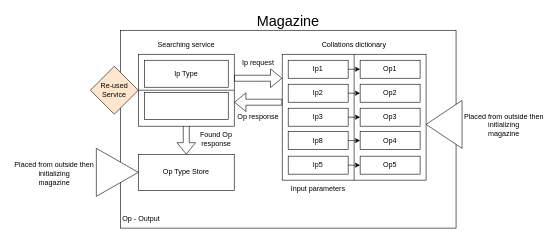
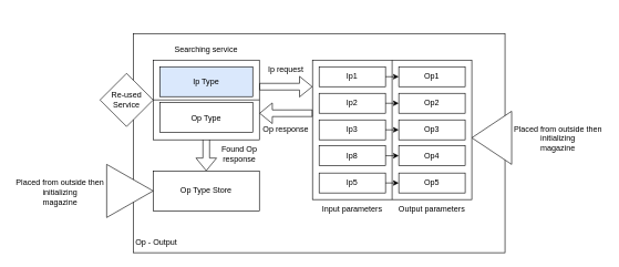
  <mxCell id="0" />
  <mxCell id="1" parent="0" />
  <mxCell id="2" value="" style="rounded=0;whiteSpace=wrap;html=1;" vertex="1" parent="1"><mxGeometry x="200" y="50" width="560" height="330" as="geometry" /></mxCell>
  <mxCell id="3" value="" style="group" vertex="1" connectable="0" parent="1"><mxGeometry x="470" y="60" width="240" height="270" as="geometry" /></mxCell>
  <mxCell id="4" value="" style="rounded=0;whiteSpace=wrap;html=1;" vertex="1" parent="3"><mxGeometry y="30" width="240" height="210" as="geometry" /></mxCell>
  <mxCell id="5" value="" style="rounded=0;whiteSpace=wrap;html=1;" vertex="1" parent="3"><mxGeometry x="10" y="40" width="100" height="30" as="geometry" /></mxCell>
  <mxCell id="6" value="" style="rounded=0;whiteSpace=wrap;html=1;" vertex="1" parent="3"><mxGeometry x="130" y="40" width="100" height="30" as="geometry" /></mxCell>
  <mxCell id="7" value="" style="endArrow=classic;html=1;rounded=0;exitX=1;exitY=0.5;exitDx=0;exitDy=0;" edge="1" parent="3" source="5" target="6"><mxGeometry width="50" height="50" relative="1" as="geometry"><mxPoint x="230" y="155" as="sourcePoint" /><mxPoint x="350" y="105" as="targetPoint" /></mxGeometry></mxCell>
  <mxCell id="8" value="" style="endArrow=none;html=1;rounded=0;exitX=0.5;exitY=0;exitDx=0;exitDy=0;entryX=0.5;entryY=1;entryDx=0;entryDy=0;" edge="1" parent="3" source="4" target="4"><mxGeometry width="50" height="50" relative="1" as="geometry"><mxPoint x="210" y="140" as="sourcePoint" /><mxPoint x="260" y="90" as="targetPoint" /></mxGeometry></mxCell>
  <mxCell id="9" value="" style="rounded=0;whiteSpace=wrap;html=1;" vertex="1" parent="3"><mxGeometry x="10" y="80" width="100" height="30" as="geometry" /></mxCell>
  <mxCell id="10" value="" style="rounded=0;whiteSpace=wrap;html=1;" vertex="1" parent="3"><mxGeometry x="130" y="80" width="100" height="30" as="geometry" /></mxCell>
  <mxCell id="11" value="" style="endArrow=classic;html=1;rounded=0;exitX=1;exitY=0.5;exitDx=0;exitDy=0;" edge="1" parent="3" source="9" target="10"><mxGeometry width="50" height="50" relative="1" as="geometry"><mxPoint x="230" y="195" as="sourcePoint" /><mxPoint x="350" y="145" as="targetPoint" /></mxGeometry></mxCell>
  <mxCell id="12" value="" style="rounded=0;whiteSpace=wrap;html=1;" vertex="1" parent="3"><mxGeometry x="10" y="120" width="100" height="30" as="geometry" /></mxCell>
  <mxCell id="13" value="" style="rounded=0;whiteSpace=wrap;html=1;" vertex="1" parent="3"><mxGeometry x="130" y="120" width="100" height="30" as="geometry" /></mxCell>
  <mxCell id="14" value="" style="endArrow=classic;html=1;rounded=0;exitX=1;exitY=0.5;exitDx=0;exitDy=0;" edge="1" parent="3" source="12" target="13"><mxGeometry width="50" height="50" relative="1" as="geometry"><mxPoint x="230" y="235" as="sourcePoint" /><mxPoint x="350" y="185" as="targetPoint" /></mxGeometry></mxCell>
  <mxCell id="15" value="" style="rounded=0;whiteSpace=wrap;html=1;" vertex="1" parent="3"><mxGeometry x="10" y="159" width="100" height="30" as="geometry" /></mxCell>
  <mxCell id="16" value="" style="rounded=0;whiteSpace=wrap;html=1;" vertex="1" parent="3"><mxGeometry x="130" y="159" width="100" height="30" as="geometry" /></mxCell>
  <mxCell id="17" value="" style="endArrow=classic;html=1;rounded=0;exitX=1;exitY=0.5;exitDx=0;exitDy=0;" edge="1" parent="3" source="15" target="16"><mxGeometry width="50" height="50" relative="1" as="geometry"><mxPoint x="230" y="274" as="sourcePoint" /><mxPoint x="350" y="224" as="targetPoint" /></mxGeometry></mxCell>
  <mxCell id="18" value="" style="rounded=0;whiteSpace=wrap;html=1;" vertex="1" parent="3"><mxGeometry x="10" y="200" width="100" height="30" as="geometry" /></mxCell>
  <mxCell id="19" value="" style="rounded=0;whiteSpace=wrap;html=1;" vertex="1" parent="3"><mxGeometry x="130" y="200" width="100" height="30" as="geometry" /></mxCell>
  <mxCell id="20" value="" style="endArrow=classic;html=1;rounded=0;exitX=1;exitY=0.5;exitDx=0;exitDy=0;" edge="1" parent="3" source="18" target="19"><mxGeometry width="50" height="50" relative="1" as="geometry"><mxPoint x="230" y="315" as="sourcePoint" /><mxPoint x="350" y="265" as="targetPoint" /></mxGeometry></mxCell>
- <mxCell id="21" value="Collations dictionary" style="text;html=1;strokeColor=none;fillColor=none;align=center;verticalAlign=middle;whiteSpace=wrap;rounded=0;" vertex="1" parent="3"><mxGeometry width="240" height="30" as="geometry" /></mxCell>
  <mxCell id="22" value="Input parameters" style="text;html=1;strokeColor=none;fillColor=none;align=center;verticalAlign=middle;whiteSpace=wrap;rounded=0;" vertex="1" parent="3"><mxGeometry y="240" width="120" height="30" as="geometry" /></mxCell>
+ <mxCell id="23" value="Output parameters" style="text;html=1;strokeColor=none;fillColor=none;align=center;verticalAlign=middle;whiteSpace=wrap;rounded=0;" vertex="1" parent="3"><mxGeometry x="120" y="240" width="120" height="30" as="geometry" /></mxCell>
  <mxCell id="24" value="Ip1" style="text;html=1;strokeColor=none;fillColor=none;align=center;verticalAlign=middle;whiteSpace=wrap;rounded=0;" vertex="1" parent="3"><mxGeometry x="10" y="40" width="100" height="30" as="geometry" /></mxCell>
  <mxCell id="25" value="Ip2" style="text;html=1;strokeColor=none;fillColor=none;align=center;verticalAlign=middle;whiteSpace=wrap;rounded=0;" vertex="1" parent="3"><mxGeometry x="10" y="80" width="100" height="30" as="geometry" /></mxCell>
  <mxCell id="26" value="Ip3" style="text;html=1;strokeColor=none;fillColor=none;align=center;verticalAlign=middle;whiteSpace=wrap;rounded=0;" vertex="1" parent="3"><mxGeometry x="10" y="120" width="100" height="30" as="geometry" /></mxCell>
  <mxCell id="27" value="Ip8" style="text;html=1;strokeColor=none;fillColor=none;align=center;verticalAlign=middle;whiteSpace=wrap;rounded=0;" vertex="1" parent="3"><mxGeometry x="10" y="159" width="100" height="30" as="geometry" /></mxCell>
  <mxCell id="28" value="Ip5" style="text;html=1;strokeColor=none;fillColor=none;align=center;verticalAlign=middle;whiteSpace=wrap;rounded=0;" vertex="1" parent="3"><mxGeometry x="10" y="200" width="100" height="30" as="geometry" /></mxCell>
  <mxCell id="29" value="Op1" style="text;html=1;strokeColor=none;fillColor=none;align=center;verticalAlign=middle;whiteSpace=wrap;rounded=0;" vertex="1" parent="3"><mxGeometry x="130" y="40" width="100" height="30" as="geometry" /></mxCell>
  <mxCell id="30" value="Op2" style="text;html=1;strokeColor=none;fillColor=none;align=center;verticalAlign=middle;whiteSpace=wrap;rounded=0;" vertex="1" parent="3"><mxGeometry x="130" y="80" width="100" height="30" as="geometry" /></mxCell>
  <mxCell id="31" value="Op3" style="text;html=1;strokeColor=none;fillColor=none;align=center;verticalAlign=middle;whiteSpace=wrap;rounded=0;" vertex="1" parent="3"><mxGeometry x="130" y="120" width="100" height="30" as="geometry" /></mxCell>
  <mxCell id="32" value="Op4" style="text;html=1;strokeColor=none;fillColor=none;align=center;verticalAlign=middle;whiteSpace=wrap;rounded=0;" vertex="1" parent="3"><mxGeometry x="130" y="159" width="100" height="30" as="geometry" /></mxCell>
  <mxCell id="33" value="Op5" style="text;html=1;strokeColor=none;fillColor=none;align=center;verticalAlign=middle;whiteSpace=wrap;rounded=0;" vertex="1" parent="3"><mxGeometry x="130" y="200" width="100" height="30" as="geometry" /></mxCell>
  <mxCell id="34" value="" style="group" vertex="1" connectable="0" parent="1"><mxGeometry x="230" y="257" width="160" height="60" as="geometry" /></mxCell>
  <mxCell id="35" value="" style="rounded=0;whiteSpace=wrap;html=1;" vertex="1" parent="34"><mxGeometry width="160" height="60" as="geometry" /></mxCell>
  <mxCell id="36" value="Op Type Store" style="text;html=1;strokeColor=none;fillColor=none;align=center;verticalAlign=middle;whiteSpace=wrap;rounded=0;" vertex="1" parent="34"><mxGeometry width="160" height="60" as="geometry" /></mxCell>
  <mxCell id="37" value="" style="shape=flexArrow;endArrow=classic;html=1;rounded=0;exitX=0.5;exitY=1;exitDx=0;exitDy=0;entryX=0.5;entryY=0;entryDx=0;entryDy=0;" edge="1" parent="1" source="43" target="36"><mxGeometry width="50" height="50" relative="1" as="geometry"><mxPoint x="170" y="290" as="sourcePoint" /><mxPoint x="220" y="240" as="targetPoint" /></mxGeometry></mxCell>
  <mxCell id="38" value="Ip request" style="text;html=1;strokeColor=none;fillColor=none;align=center;verticalAlign=middle;whiteSpace=wrap;rounded=0;" vertex="1" parent="1"><mxGeometry x="400" y="90" width="60" height="30" as="geometry" /></mxCell>
  <mxCell id="39" value="" style="group" vertex="1" connectable="0" parent="1"><mxGeometry x="230" y="90" width="160" height="120" as="geometry" /></mxCell>
  <mxCell id="40" value="" style="rounded=0;whiteSpace=wrap;html=1;" vertex="1" parent="39"><mxGeometry width="160" height="120" as="geometry" /></mxCell>
- <mxCell id="41" value="Ip Type" style="rounded=0;whiteSpace=wrap;html=1;" vertex="1" parent="39"><mxGeometry x="10" y="10" width="140" height="45" as="geometry" /></mxCell>
+ <mxCell id="41" value="Ip Type" style="rounded=0;whiteSpace=wrap;html=1;fillColor=#dae8fc;" vertex="1" parent="39"><mxGeometry x="10" y="10" width="140" height="45" as="geometry" /></mxCell>
  <mxCell id="42" value="" style="group" vertex="1" connectable="0" parent="39"><mxGeometry x="10" y="64" width="140" height="45" as="geometry" /></mxCell>
  <mxCell id="43" value="" style="rounded=0;whiteSpace=wrap;html=1;" vertex="1" parent="42"><mxGeometry width="140" height="45" as="geometry" /></mxCell>
+ <mxCell id="44" value="Op Type" style="text;html=1;strokeColor=none;fillColor=none;align=center;verticalAlign=middle;whiteSpace=wrap;rounded=0;" vertex="1" parent="42"><mxGeometry x="40" y="8" width="60" height="30" as="geometry" /></mxCell>
  <mxCell id="45" value="" style="endArrow=none;html=1;rounded=0;exitX=0;exitY=0.5;exitDx=0;exitDy=0;entryX=1;entryY=0.5;entryDx=0;entryDy=0;" edge="1" parent="39" source="40" target="40"><mxGeometry width="50" height="50" relative="1" as="geometry"><mxPoint x="80" y="743" as="sourcePoint" /><mxPoint x="130" y="693" as="targetPoint" /></mxGeometry></mxCell>
  <mxCell id="46" value="Op - Output" style="text;html=1;strokeColor=none;fillColor=none;align=center;verticalAlign=middle;whiteSpace=wrap;rounded=0;" vertex="1" parent="1"><mxGeometry x="200" y="350" width="70" height="30" as="geometry" /></mxCell>
  <mxCell id="47" value="Op response" style="text;html=1;strokeColor=none;fillColor=none;align=center;verticalAlign=middle;whiteSpace=wrap;rounded=0;" vertex="1" parent="1"><mxGeometry x="390" y="180" width="80" height="30" as="geometry" /></mxCell>
  <mxCell id="48" value="Found Op response" style="text;html=1;strokeColor=none;fillColor=none;align=center;verticalAlign=middle;whiteSpace=wrap;rounded=0;" vertex="1" parent="1"><mxGeometry y="217" width="80" height="30" as="geometry" x="320" /></mxCell>
  <mxCell id="49" value="" style="shape=flexArrow;endArrow=classic;html=1;rounded=0;exitX=0;exitY=0.381;exitDx=0;exitDy=0;exitPerimeter=0;entryX=1;entryY=0.667;entryDx=0;entryDy=0;entryPerimeter=0;" edge="1" parent="1" source="4" target="40"><mxGeometry width="50" height="50" relative="1" as="geometry"><mxPoint x="440" y="170" as="sourcePoint" /><mxPoint x="400" y="170" as="targetPoint" /></mxGeometry></mxCell>
  <mxCell id="50" value="" style="shape=flexArrow;endArrow=classic;html=1;rounded=0;exitX=0;exitY=0.381;exitDx=0;exitDy=0;exitPerimeter=0;entryX=1;entryY=0.667;entryDx=0;entryDy=0;entryPerimeter=0;" edge="1" parent="1"><mxGeometry width="50" height="50" relative="1" as="geometry"><mxPoint x="390" y="130.03" as="sourcePoint" /><mxPoint x="470" y="130" as="targetPoint" /></mxGeometry></mxCell>
  <mxCell id="51" value="" style="triangle;whiteSpace=wrap;html=1;" vertex="1" parent="1"><mxGeometry x="160" y="247" width="70" height="80" as="geometry" /></mxCell>
  <mxCell id="52" value="&lt;div&gt;Placed from outside then initializing&lt;/div&gt;&lt;div&gt;magazine&lt;br&gt;&lt;/div&gt;" style="text;html=1;strokeColor=none;fillColor=none;align=center;verticalAlign=middle;whiteSpace=wrap;rounded=0;" vertex="1" parent="1"><mxGeometry x="20" y="247" width="140" height="83" as="geometry" /></mxCell>
  <mxCell id="53" value="" style="triangle;whiteSpace=wrap;html=1;rotation=-180;" vertex="1" parent="1"><mxGeometry x="710" y="167" width="60" height="80" as="geometry" /></mxCell>
  <mxCell id="54" value="&lt;div&gt;Placed from outside then initializing&lt;/div&gt;&lt;div&gt;magazine&lt;br&gt;&lt;/div&gt;" style="text;html=1;strokeColor=none;fillColor=none;align=center;verticalAlign=middle;whiteSpace=wrap;rounded=0;" vertex="1" parent="1"><mxGeometry x="770" y="165.5" width="140" height="84.5" as="geometry" /></mxCell>
- <mxCell id="55" value="&lt;div&gt;Re-used&lt;/div&gt;&lt;div&gt;Service&lt;br&gt;&lt;/div&gt;" style="rhombus;whiteSpace=wrap;html=1;fillColor=#ffe6cc;" vertex="1" parent="1"><mxGeometry x="150" y="110" width="80" height="80" as="geometry" /></mxCell>
+ <mxCell id="55" value="&lt;div&gt;Re-used&lt;/div&gt;&lt;div&gt;Service&lt;br&gt;&lt;/div&gt;" style="rhombus;whiteSpace=wrap;html=1;" vertex="1" parent="1"><mxGeometry x="150" y="110" width="80" height="80" as="geometry" /></mxCell>
  <mxCell id="56" value="Searching service" style="text;html=1;strokeColor=none;fillColor=none;align=center;verticalAlign=middle;whiteSpace=wrap;rounded=0;" vertex="1" parent="1"><mxGeometry x="230" y="60" width="160" height="30" as="geometry" /></mxCell>
- <mxCell id="57" value="&lt;font style=&quot;font-size: 24px;&quot;&gt;Magazine&lt;/font&gt;" style="text;html=1;strokeColor=none;fillColor=none;align=center;verticalAlign=middle;whiteSpace=wrap;rounded=0;" vertex="1" parent="1"><mxGeometry x="200" y="20" width="560" height="30" as="geometry" /></mxCell>
